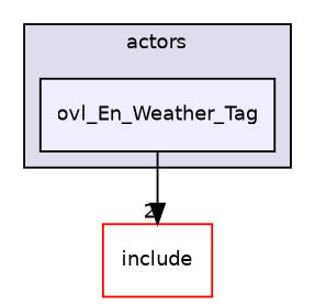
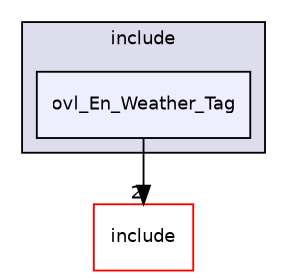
  digraph {
    compound=true
    fontname="DejaVu Sans"
    node [fontname="DejaVu Sans" fontsize=10 shape=box style=filled]
    n1 [fillcolor="#eeeeff" label=ovl_En_Weather_Tag pencolor=black]
    n2 [color=red fillcolor=white label=include]
    subgraph cluster_1 {
      bgcolor="#ddddee"
      fontsize=10
-     label=actors
+     label=include
      pencolor=black
      n1
    }
    n1 -> n2 [headlabel=2 labeldistance=1.5 labelfontname=Helvetica labelfontsize=10 fontname="DejaVu Sans"]
  }
